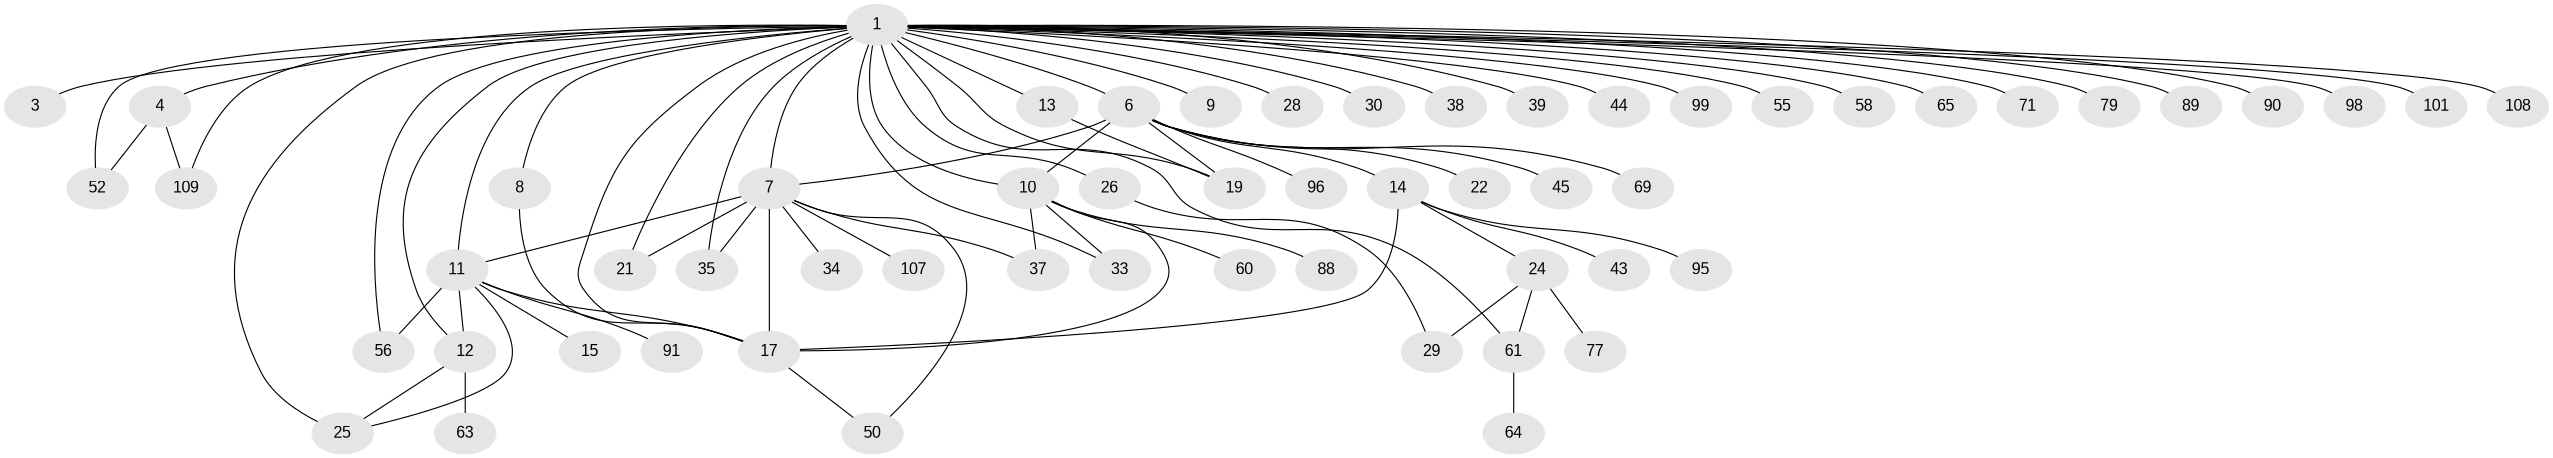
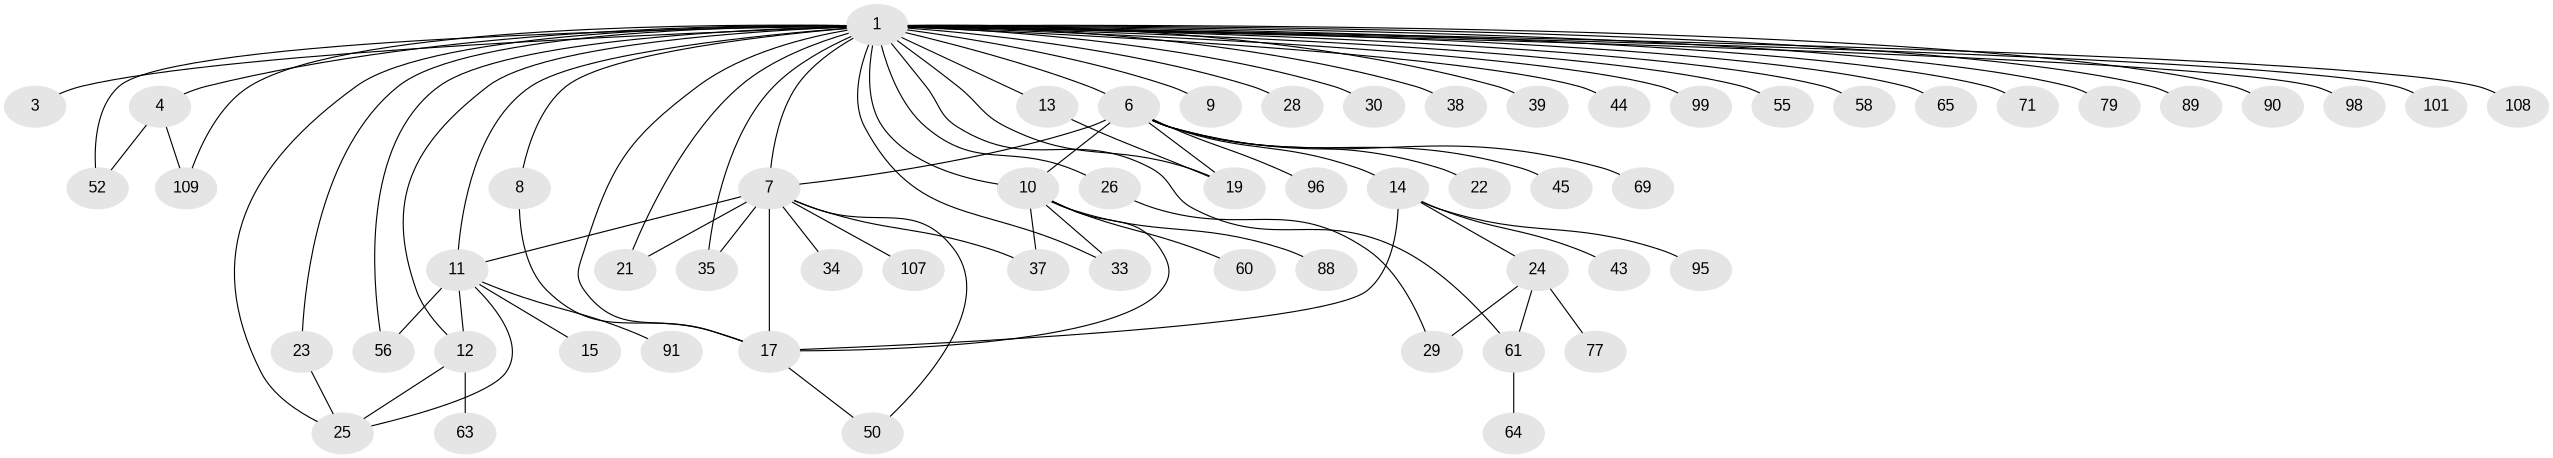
  graph {
    fontname="Liberation Sans"
    node [color=gray90 fontname="Liberation Sans" style=filled]
    edge [fontname="Liberation Sans"]
    1 [super="+2+87+85+36+51"]
    3
    4
    6
    7 [super="+20+66+99+114+82+18+47"]
    8
    9 [super="+92"]
    10
    11 [super="+16+42"]
    12
    13 [super="+54+41+67"]
    17 [super="+74+113+53"]
    19 [super="+105"]
    21
+   23 [super="+86+75"]
    25 [super="+31"]
    26
    28
    30 [super="+83"]
    33 [super="+40"]
    35
    38 [super="+62"]
    39
    44 [super="+48"]
    n25 [label=99]
    52 [super="+72"]
    55
    56
    58
    61
    65
    71
    79
    89
    90
    98 [super="+102"]
    101
    108
    109
    14
    22
    45 [super="+97"]
    69
    96
    34
    37 [super="+78"]
    50
    107
    60
    88
    15
    91
    63 [super="+81"]
    29 [super="+112"]
    64
    24
    43
    95
    77
    1 -- 3
    1 -- 4
    1 -- 6
    1 -- 7 [weight=4]
    1 -- 8
    1 -- 9
    1 -- 10
    1 -- 11 [weight=4]
    1 -- 12
    1 -- 13 [weight=2]
    1 -- 17
    1 -- 19
    1 -- 21
+   1 -- 23
    1 -- 25
    1 -- 26
    1 -- 28
    1 -- 30
    1 -- 33
    1 -- 35
    1 -- 38
    1 -- 39
    1 -- 44
    1 -- n25
    1 -- 52 [weight=2]
    1 -- 55
    1 -- 56
    1 -- 58
    1 -- 61
    1 -- 65
    1 -- 71
    1 -- 79
    1 -- 89
    1 -- 90
    1 -- 98
    1 -- 101
    1 -- 108
    1 -- 109
    4 -- 52
    4 -- 109
    6 -- 7
    6 -- 10
    6 -- 19
    6 -- 14
    6 -- 22
    6 -- 45
    6 -- 69
    6 -- 96
    7 -- 11
    7 -- 17
    7 -- 21
    7 -- 35
    7 -- 34
    7 -- 37
    7 -- 50
    7 -- 107
    8 -- 17
    10 -- 17 [weight=2]
    10 -- 33
    10 -- 37
    10 -- 60
    10 -- 88
    11 -- 12
-   11 -- 17 [weight=2]
    11 -- 25
    11 -- 56
    11 -- 15
    11 -- 91
    12 -- 25
    12 -- 63
    13 -- 19
    17 -- 50
+   23 -- 25
    26 -- 29
    61 -- 64
    14 -- 17
    14 -- 24
    14 -- 43
    14 -- 95
    24 -- 61
    24 -- 29
    24 -- 77
  }
